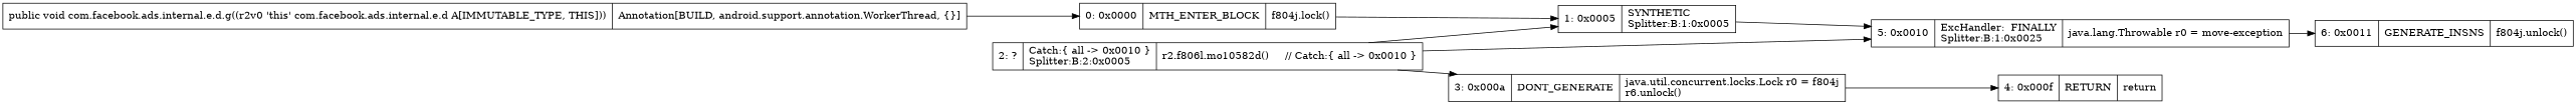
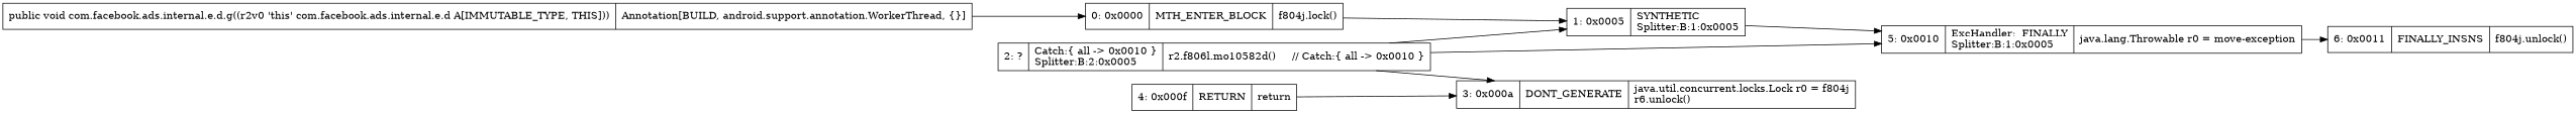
  digraph {
    rankdir=LR
    node [shape=record]
    n1 [label="{0\:\ 0x0000|MTH_ENTER_BLOCK\l|f804j.lock()\l}"]
    n2 [label="{1\:\ 0x0005|SYNTHETIC\lSplitter:B:1:0x0005\l}"]
-   n3 [label="{5\:\ 0x0010|ExcHandler:  FINALLY\lSplitter:B:1:0x0025\l|java.lang.Throwable r0 = move\-exception\l}"]
+   n3 [label="{5\:\ 0x0010|ExcHandler:  FINALLY\lSplitter:B:1:0x0005\l|java.lang.Throwable r0 = move\-exception\l}"]
    n4 [label="{2\:\ ?|Catch:\{ all \-\> 0x0010 \}\lSplitter:B:2:0x0005\l|r2.f806l.mo10582d()     \/\/ Catch:\{ all \-\> 0x0010 \}\l}"]
    n5 [label="{3\:\ 0x000a|DONT_GENERATE\l|java.util.concurrent.locks.Lock r0 = f804j\lr6.unlock()\l}"]
-   n6 [label="{6\:\ 0x0011|GENERATE_INSNS\l|f804j.unlock()\l}"]
+   n6 [label="{6\:\ 0x0011|FINALLY_INSNS\l|f804j.unlock()\l}"]
    n7 [label="{4\:\ 0x000f|RETURN\l|return\l}"]
    n8 [label="{public void com.facebook.ads.internal.e.d.g((r2v0 'this' com.facebook.ads.internal.e.d A[IMMUTABLE_TYPE, THIS]))  | Annotation[BUILD, android.support.annotation.WorkerThread, \{\}]\l}"]
    n1 -> n2
    n2 -> n3
    n3 -> n6
    n4 -> n2
    n4 -> n3
    n4 -> n5
-   n5 -> n7
+   n7 -> n5
    n8 -> n1
  }
